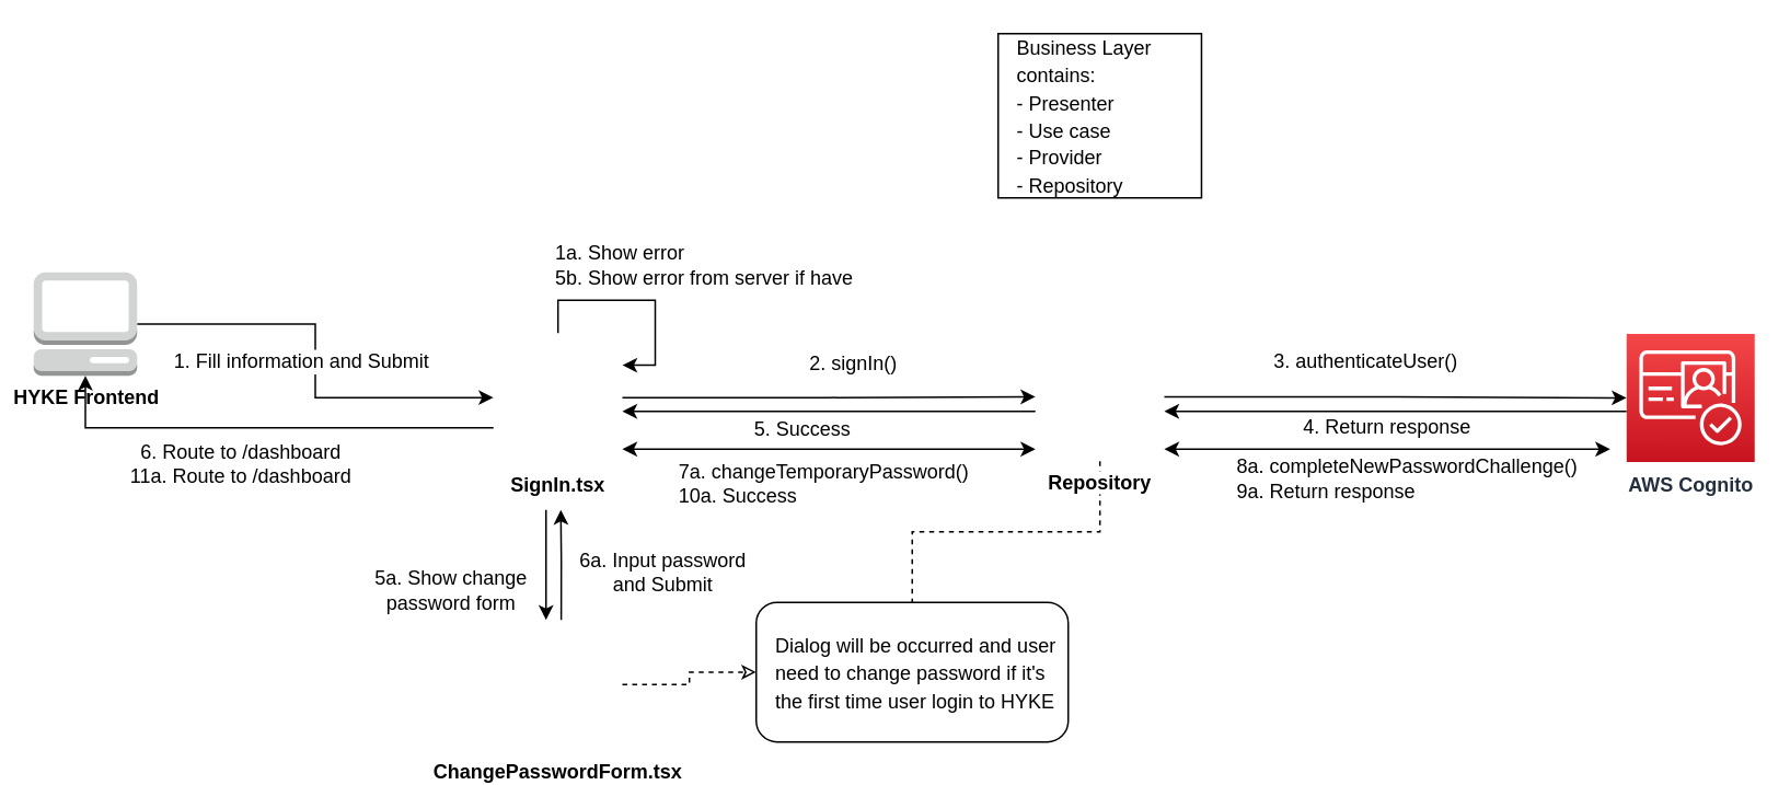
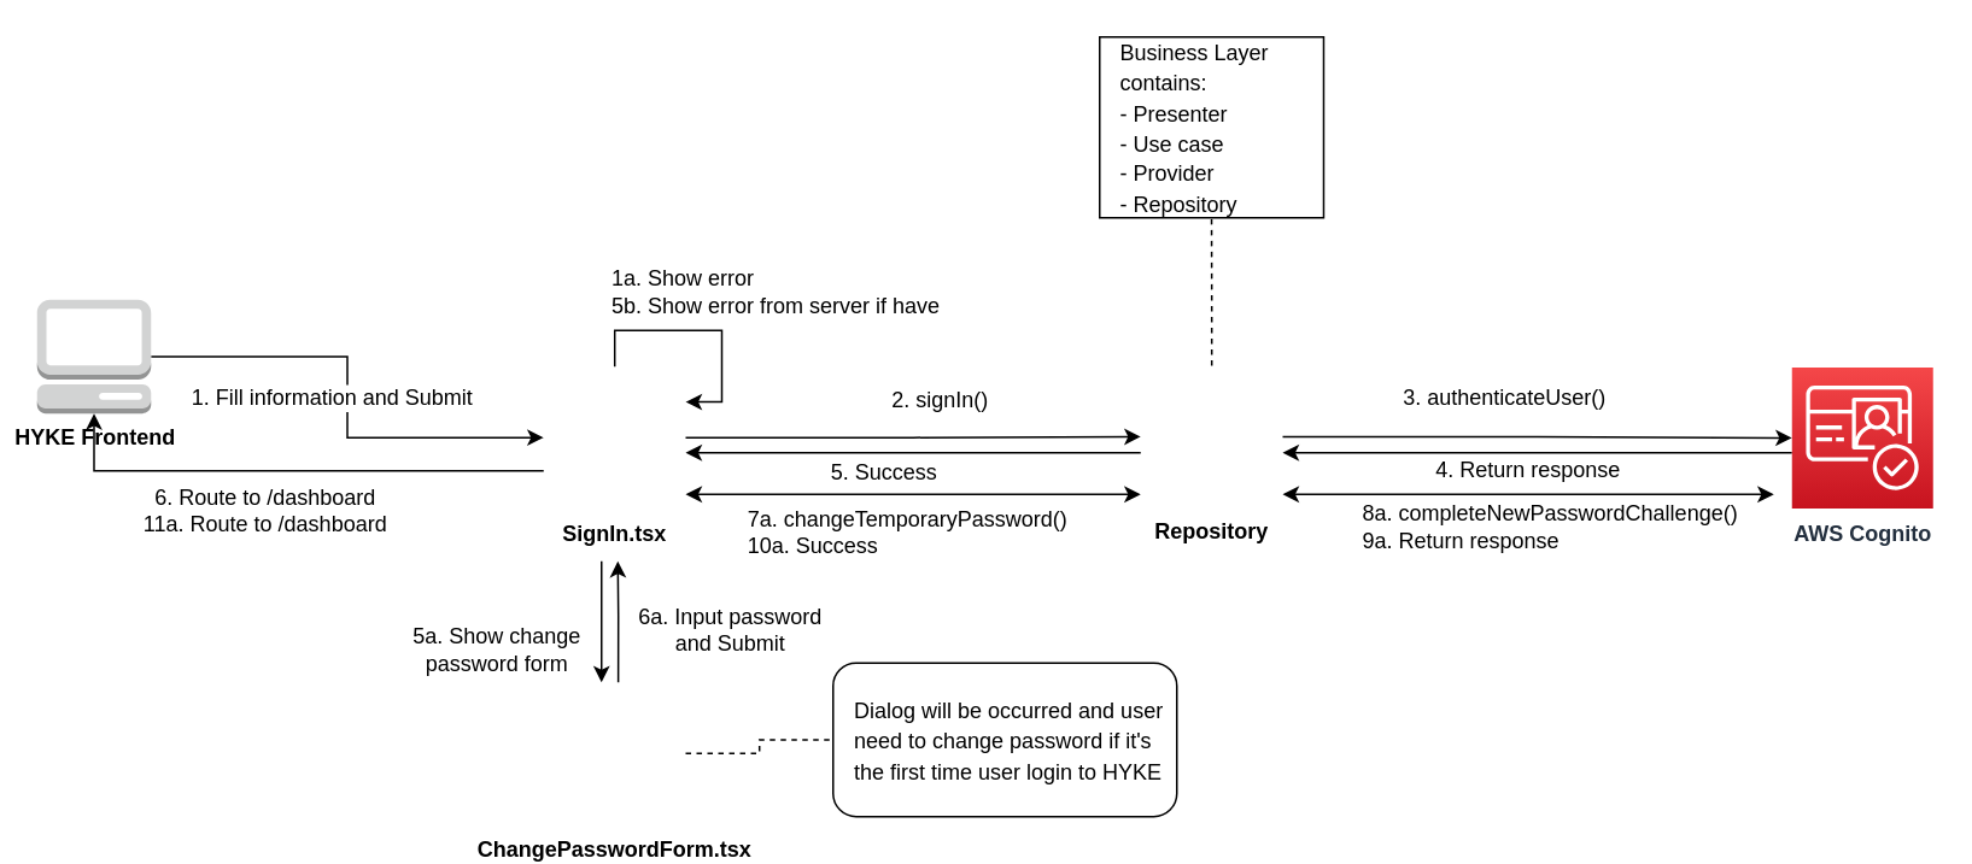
  <mxCell id="0" />
  <mxCell id="1" parent="0" />
  <mxCell id="2" style="edgeStyle=orthogonalEdgeStyle;rounded=0;orthogonalLoop=1;jettySize=auto;html=1;" parent="1" source="4" target="13" edge="1"><mxGeometry relative="1" as="geometry" /></mxCell>
  <mxCell id="3" value="1. Fill information and Submit" style="edgeLabel;html=1;align=center;verticalAlign=middle;resizable=0;points=[];fontSize=12;" vertex="1" connectable="0" parent="2"><mxGeometry x="0.217" y="1" relative="1" as="geometry"><mxPoint x="-15" y="-21" as="offset" /></mxGeometry></mxCell>
  <mxCell id="4" value="&lt;b&gt;HYKE Frontend&lt;/b&gt;" style="outlineConnect=0;dashed=0;verticalLabelPosition=bottom;verticalAlign=top;align=center;html=1;shape=mxgraph.aws3.management_console;fillColor=#D2D3D3;gradientColor=none;" parent="1" vertex="1"><mxGeometry x="20" y="165.25" width="63" height="63" as="geometry" /></mxCell>
  <mxCell id="5" style="edgeStyle=orthogonalEdgeStyle;rounded=0;orthogonalLoop=1;jettySize=auto;html=1;fontSize=14;" parent="1" source="13" target="21" edge="1"><mxGeometry relative="1" as="geometry" /></mxCell>
  <mxCell id="6" value="2. signIn()" style="edgeLabel;html=1;align=center;verticalAlign=middle;resizable=0;points=[];fontSize=12;" vertex="1" connectable="0" parent="5"><mxGeometry x="0.303" y="2" relative="1" as="geometry"><mxPoint x="-24" y="-19" as="offset" /></mxGeometry></mxCell>
  <mxCell id="7" style="edgeStyle=orthogonalEdgeStyle;rounded=0;orthogonalLoop=1;jettySize=auto;html=1;fontSize=12;endArrow=classic;endFill=1;" edge="1" parent="1"><mxGeometry relative="1" as="geometry"><mxPoint x="332" y="310" as="sourcePoint" /><mxPoint x="332" y="377" as="targetPoint" /><Array as="points"><mxPoint x="332" y="340" /><mxPoint x="332" y="340" /></Array></mxGeometry></mxCell>
  <mxCell id="8" value="5a. Show change &lt;br&gt;password form" style="edgeLabel;html=1;align=center;verticalAlign=middle;resizable=0;points=[];fontSize=12;" vertex="1" connectable="0" parent="7"><mxGeometry x="-0.177" y="-2" relative="1" as="geometry"><mxPoint x="-57" y="20" as="offset" /></mxGeometry></mxCell>
  <mxCell id="9" style="edgeStyle=orthogonalEdgeStyle;rounded=0;orthogonalLoop=1;jettySize=auto;html=1;fontSize=12;endArrow=classic;endFill=1;" edge="1" parent="1" source="13" target="4"><mxGeometry relative="1" as="geometry"><Array as="points"><mxPoint x="220" y="260" /><mxPoint x="220" y="260" /></Array></mxGeometry></mxCell>
  <mxCell id="10" value="6. Route to /dashboard&lt;br&gt;11a. Route to /dashboard" style="edgeLabel;html=1;align=center;verticalAlign=middle;resizable=0;points=[];fontSize=12;" vertex="1" connectable="0" parent="9"><mxGeometry x="0.317" y="3" relative="1" as="geometry"><mxPoint x="30" y="18" as="offset" /></mxGeometry></mxCell>
  <mxCell id="11" style="edgeStyle=orthogonalEdgeStyle;rounded=0;orthogonalLoop=1;jettySize=auto;html=1;fontSize=12;endArrow=classic;endFill=1;startArrow=classic;startFill=1;" edge="1" parent="1"><mxGeometry relative="1" as="geometry"><mxPoint x="378.5" y="273" as="sourcePoint" /><mxPoint x="630" y="273" as="targetPoint" /><Array as="points"><mxPoint x="540" y="273" /><mxPoint x="540" y="273" /></Array></mxGeometry></mxCell>
  <mxCell id="12" value="&lt;div style=&quot;text-align: left&quot;&gt;&lt;span&gt;7a. changeTemporaryPassword()&lt;/span&gt;&lt;/div&gt;&lt;div style=&quot;text-align: left&quot;&gt;&lt;span&gt;10a. Success&lt;/span&gt;&lt;/div&gt;" style="edgeLabel;html=1;align=center;verticalAlign=middle;resizable=0;points=[];fontSize=12;" vertex="1" connectable="0" parent="11"><mxGeometry x="0.202" relative="1" as="geometry"><mxPoint x="-29" y="20" as="offset" /></mxGeometry></mxCell>
  <mxCell id="13" value="&lt;b&gt;SignIn.tsx&lt;/b&gt;" style="shape=image;html=1;verticalAlign=top;verticalLabelPosition=bottom;labelBackgroundColor=#ffffff;imageAspect=0;aspect=fixed;image=https://cdn4.iconfinder.com/data/icons/logos-3/600/React.js_logo-128.png" parent="1" vertex="1"><mxGeometry x="300" y="202.25" width="78.5" height="78.5" as="geometry" /></mxCell>
- <mxCell id="14" style="edgeStyle=orthogonalEdgeStyle;rounded=0;orthogonalLoop=1;jettySize=auto;html=1;fontSize=14;endArrow=none;endFill=0;dashed=1;" parent="1" source="21" target="32" edge="1"><mxGeometry relative="1" as="geometry" /></mxCell>
+ <mxCell id="14" style="edgeStyle=orthogonalEdgeStyle;rounded=0;orthogonalLoop=1;jettySize=auto;html=1;fontSize=14;endArrow=none;endFill=0;dashed=1;" parent="1" source="21" target="25" edge="1"><mxGeometry relative="1" as="geometry" /></mxCell>
  <mxCell id="15" style="edgeStyle=orthogonalEdgeStyle;rounded=0;orthogonalLoop=1;jettySize=auto;html=1;fontSize=12;endArrow=classic;endFill=1;" edge="1" parent="1" source="21" target="24"><mxGeometry relative="1" as="geometry" /></mxCell>
  <mxCell id="16" value="3. authenticateUser()" style="edgeLabel;html=1;align=center;verticalAlign=middle;resizable=0;points=[];fontSize=12;" vertex="1" connectable="0" parent="15"><mxGeometry x="-0.145" y="-4" relative="1" as="geometry"><mxPoint x="1" y="-26" as="offset" /></mxGeometry></mxCell>
  <mxCell id="17" style="edgeStyle=orthogonalEdgeStyle;rounded=0;orthogonalLoop=1;jettySize=auto;html=1;fontSize=12;endArrow=classic;endFill=1;" edge="1" parent="1" source="21" target="13"><mxGeometry relative="1" as="geometry"><Array as="points"><mxPoint x="440" y="250" /><mxPoint x="440" y="250" /></Array></mxGeometry></mxCell>
  <mxCell id="18" value="5. Success" style="edgeLabel;html=1;align=center;verticalAlign=middle;resizable=0;points=[];fontSize=12;" vertex="1" connectable="0" parent="17"><mxGeometry x="0.217" y="-2" relative="1" as="geometry"><mxPoint x="10" y="12" as="offset" /></mxGeometry></mxCell>
  <mxCell id="19" style="edgeStyle=orthogonalEdgeStyle;rounded=0;orthogonalLoop=1;jettySize=auto;html=1;fontSize=12;startArrow=classic;startFill=1;endArrow=classic;endFill=1;" edge="1" parent="1"><mxGeometry relative="1" as="geometry"><mxPoint x="708.5" y="273" as="sourcePoint" /><mxPoint x="980" y="273" as="targetPoint" /><Array as="points"><mxPoint x="790" y="273" /><mxPoint x="790" y="273" /></Array></mxGeometry></mxCell>
  <mxCell id="20" value="8a. completeNewPasswordChallenge()&lt;br&gt;9a. Return response" style="edgeLabel;html=1;align=left;verticalAlign=middle;resizable=0;points=[];fontSize=12;" vertex="1" connectable="0" parent="19"><mxGeometry x="-0.108" y="-1" relative="1" as="geometry"><mxPoint x="-79" y="16" as="offset" /></mxGeometry></mxCell>
  <mxCell id="21" value="&lt;b&gt;Repository&lt;/b&gt;" style="shape=image;html=1;verticalAlign=top;verticalLabelPosition=bottom;labelBackgroundColor=#ffffff;imageAspect=0;aspect=fixed;image=https://cdn4.iconfinder.com/data/icons/logos-3/600/React.js_logo-128.png" parent="1" vertex="1"><mxGeometry x="630" y="201.75" width="78.5" height="78.5" as="geometry" /></mxCell>
  <mxCell id="22" style="edgeStyle=orthogonalEdgeStyle;rounded=0;orthogonalLoop=1;jettySize=auto;html=1;fontSize=12;endArrow=classic;endFill=1;" edge="1" parent="1" source="24" target="21"><mxGeometry relative="1" as="geometry"><Array as="points"><mxPoint x="800" y="250" /><mxPoint x="800" y="250" /></Array></mxGeometry></mxCell>
  <mxCell id="23" value="4. Return response" style="edgeLabel;html=1;align=center;verticalAlign=middle;resizable=0;points=[];fontSize=12;" vertex="1" connectable="0" parent="22"><mxGeometry x="-0.137" y="2" relative="1" as="geometry"><mxPoint x="-26" y="7" as="offset" /></mxGeometry></mxCell>
  <mxCell id="24" value="&lt;b&gt;AWS Cognito&lt;/b&gt;" style="sketch=0;points=[[0,0,0],[0.25,0,0],[0.5,0,0],[0.75,0,0],[1,0,0],[0,1,0],[0.25,1,0],[0.5,1,0],[0.75,1,0],[1,1,0],[0,0.25,0],[0,0.5,0],[0,0.75,0],[1,0.25,0],[1,0.5,0],[1,0.75,0]];outlineConnect=0;fontColor=#232F3E;gradientColor=#F54749;gradientDirection=north;fillColor=#C7131F;strokeColor=#ffffff;dashed=0;verticalLabelPosition=bottom;verticalAlign=top;align=center;html=1;fontSize=12;fontStyle=0;aspect=fixed;shape=mxgraph.aws4.resourceIcon;resIcon=mxgraph.aws4.cognito;" parent="1" vertex="1"><mxGeometry x="990" y="202.75" width="78" height="78" as="geometry" /></mxCell>
  <mxCell id="25" value="&lt;font style=&quot;font-size: 12px&quot;&gt;Business Layer contains:&lt;br&gt;- Presenter&lt;br&gt;- Use case&lt;br&gt;- Provider&lt;br&gt;- Repository&lt;br&gt;&lt;/font&gt;" style="whiteSpace=wrap;html=1;fontSize=14;align=left;spacingLeft=10;rounded=0;" parent="1" vertex="1"><mxGeometry x="607.34" y="20" width="123.81" height="100" as="geometry" /></mxCell>
  <mxCell id="26" style="edgeStyle=orthogonalEdgeStyle;rounded=0;orthogonalLoop=1;jettySize=auto;html=1;entryX=1;entryY=0.25;entryDx=0;entryDy=0;fontSize=12;endArrow=classic;endFill=1;" edge="1" parent="1" source="13" target="13"><mxGeometry relative="1" as="geometry" /></mxCell>
  <mxCell id="27" value="1a. Show error&lt;br&gt;5b. Show error from server if have" style="edgeLabel;html=1;align=left;verticalAlign=middle;resizable=0;points=[];fontSize=12;" vertex="1" connectable="0" parent="26"><mxGeometry x="-0.083" y="-3" relative="1" as="geometry"><mxPoint x="-47" y="-25" as="offset" /></mxGeometry></mxCell>
- <mxCell id="28" style="edgeStyle=orthogonalEdgeStyle;rounded=0;orthogonalLoop=1;jettySize=auto;html=1;fontSize=12;endArrow=classic;endFill=0;dashed=1;" edge="1" parent="1" source="31" target="32"><mxGeometry relative="1" as="geometry" /></mxCell>
+ <mxCell id="28" style="edgeStyle=orthogonalEdgeStyle;rounded=0;orthogonalLoop=1;jettySize=auto;html=1;fontSize=12;endArrow=none;endFill=0;dashed=1;" edge="1" parent="1" source="31" target="32"><mxGeometry relative="1" as="geometry" /></mxCell>
  <mxCell id="29" style="edgeStyle=orthogonalEdgeStyle;rounded=0;orthogonalLoop=1;jettySize=auto;html=1;fontSize=12;endArrow=classic;endFill=1;" edge="1" parent="1"><mxGeometry relative="1" as="geometry"><mxPoint x="341.25" y="377" as="sourcePoint" /><mxPoint x="341" y="310" as="targetPoint" /><Array as="points"><mxPoint x="341" y="340" /><mxPoint x="341" y="340" /></Array></mxGeometry></mxCell>
  <mxCell id="30" value="6a. Input password &lt;br&gt;and Submit" style="edgeLabel;html=1;align=center;verticalAlign=middle;resizable=0;points=[];fontSize=12;" vertex="1" connectable="0" parent="29"><mxGeometry x="0.195" y="-1" relative="1" as="geometry"><mxPoint x="60" y="11" as="offset" /></mxGeometry></mxCell>
  <mxCell id="31" value="&lt;b&gt;ChangePasswordForm.tsx&lt;/b&gt;" style="shape=image;html=1;verticalAlign=top;verticalLabelPosition=bottom;labelBackgroundColor=#ffffff;imageAspect=0;aspect=fixed;image=https://cdn4.iconfinder.com/data/icons/logos-3/600/React.js_logo-128.png" vertex="1" parent="1"><mxGeometry x="300" y="377" width="78.5" height="78.5" as="geometry" /></mxCell>
  <mxCell id="32" value="&lt;font style=&quot;font-size: 12px&quot;&gt;Dialog will be occurred and user need to change password if it's the first time user login to HYKE&lt;br&gt;&lt;/font&gt;" style="rounded=1;whiteSpace=wrap;html=1;fontSize=14;align=left;spacingLeft=10;" vertex="1" parent="1"><mxGeometry x="460" y="366.25" width="190" height="85" as="geometry" /></mxCell>
